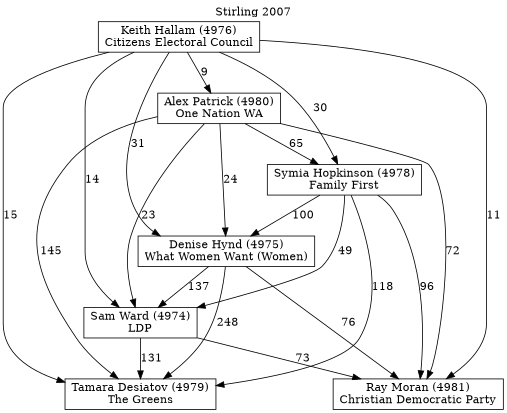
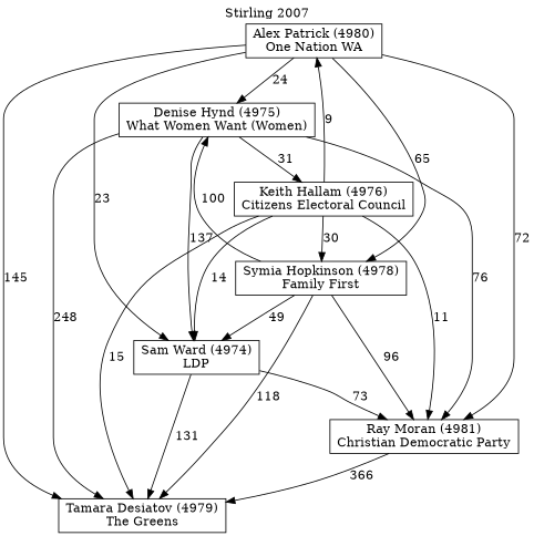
  digraph {
    label="Stirling 2007"
    labelloc=t
    mclimit=10
    node [shape=box]
    n1 [label="Alex Patrick (4980)\nOne Nation WA"]
    n2 [label="Denise Hynd (4975)\nWhat Women Want (Women)"]
    n3 [label="Ray Moran (4981)\nChristian Democratic Party"]
    n4 [label="Sam Ward (4974)\nLDP"]
    n5 [label="Symia Hopkinson (4978)\nFamily First"]
    n6 [label="Tamara Desiatov (4979)\nThe Greens"]
    n7 [label="Keith Hallam (4976)\nCitizens Electoral Council"]
    n1 -> n2 [label=24]
    n1 -> n3 [label=72]
    n1 -> n4 [label=23]
    n1 -> n5 [label=65]
    n1 -> n6 [label=145]
    n2 -> n3 [label=76]
    n2 -> n4 [label=137]
    n2 -> n6 [label=248]
+   n3 -> n6 [label=366]
    n4 -> n3 [label=73]
    n4 -> n6 [label=131]
    n5 -> n2 [label=100]
    n5 -> n3 [label=96]
    n5 -> n4 [label=49]
    n5 -> n6 [label=118]
    n7 -> n1 [label=9]
-   n7 -> n2 [label=31]
+   n2 -> n7 [label=31]
    n7 -> n3 [label=11]
    n7 -> n4 [label=14]
    n7 -> n5 [label=30]
    n7 -> n6 [label=15]
  }
